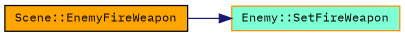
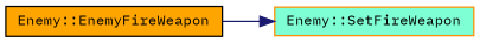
  digraph {
    rankdir=RL
    fontname="IBM Plex Mono"
    node [fontname="IBM Plex Mono" fontsize=10 shape=record style=filled]
    n1 [color=darkorange fillcolor=aquamarine fontcolor=black height=0.2 label="Enemy::SetFireWeapon" width=0.4]
-   n2 [color=black fillcolor=orange height=0.2 label="Scene::EnemyFireWeapon" width=0.4]
+   n2 [color=black fillcolor=orange height=0.2 label="Enemy::EnemyFireWeapon" width=0.4]
    n1 -> n2 [color=midnightblue dir=back fontname="IBM Plex Mono" fontsize=10 labelfontname=Helvetica labelfontsize=10 style=solid]
  }
